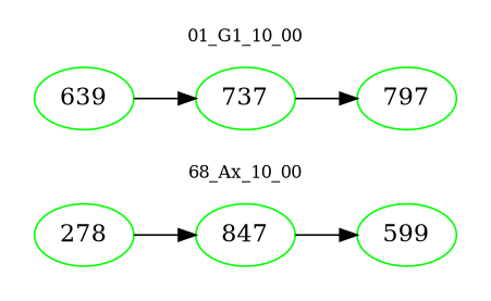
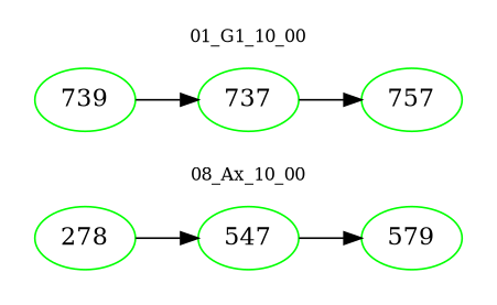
  digraph {
    rankdir=LR
    node [color=green]
    edge [color=black]
    n1 [label=278]
-   n2 [label=847]
-   n3 [label=599]
-   n4 [label=639]
+   n2 [label=547]
+   n3 [label=579]
+   n4 [label=739]
    n5 [label=737]
-   n6 [label=797]
+   n6 [label=757]
    subgraph cluster_1 {
      color=white
      fontsize=10
-     label="68_Ax_10_00"
+     label="08_Ax_10_00"
      n1
      n2
      n3
    }
    subgraph cluster_2 {
      color=white
      fontsize=10
      label="01_G1_10_00"
      n4
      n5
      n6
    }
    n1 -> n2
    n2 -> n3
    n4 -> n5
    n5 -> n6
  }
